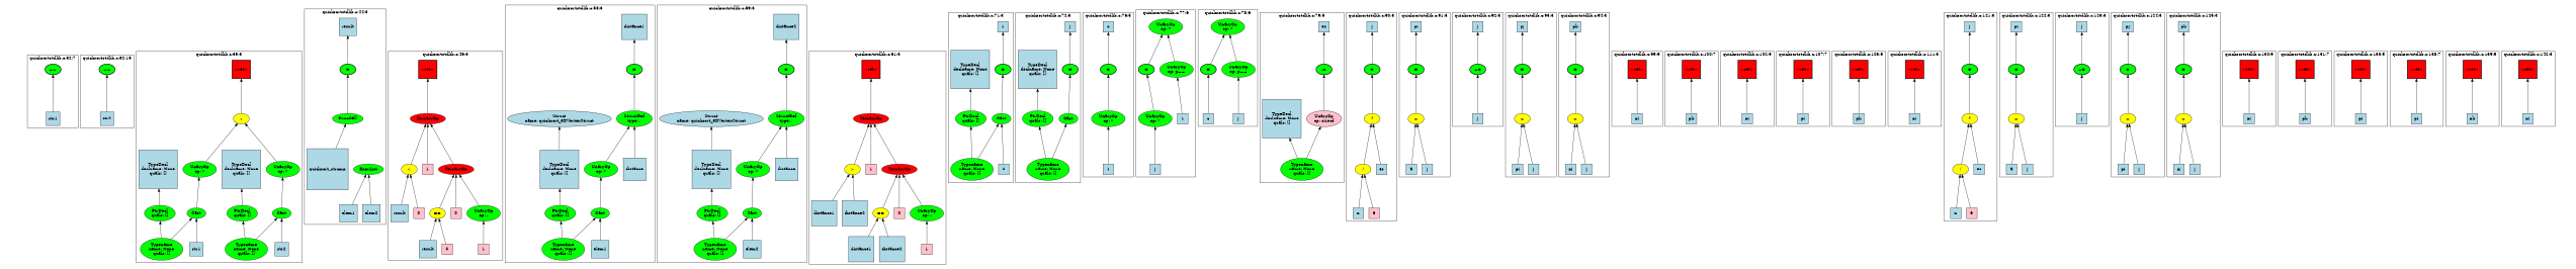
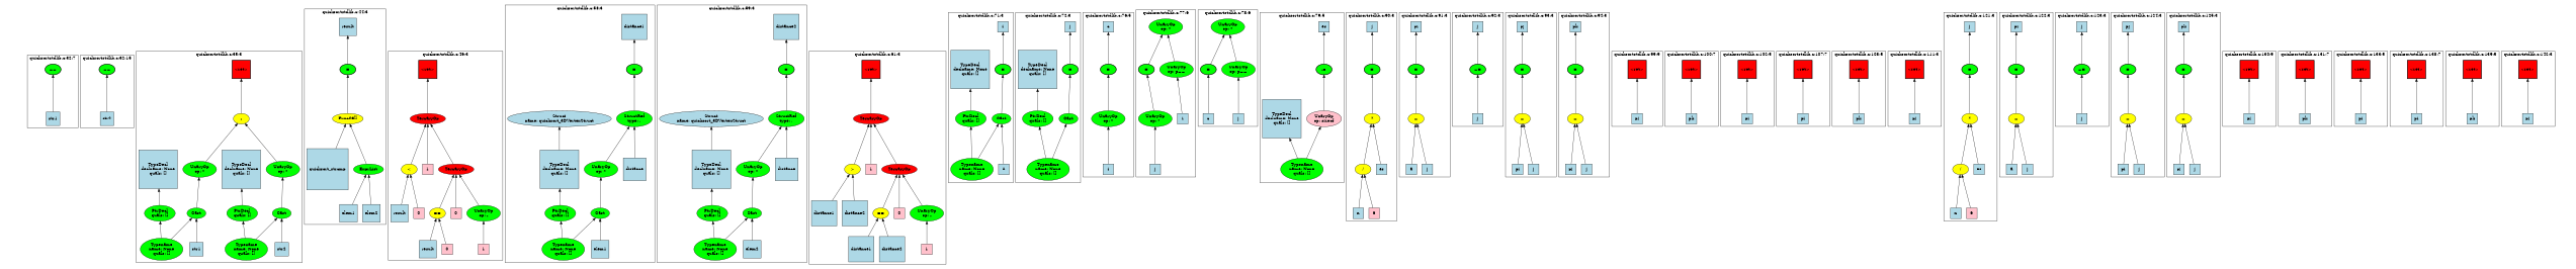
  strict graph {
    newrank=true
    node [style=filled fillcolor=lightblue shape=square]
    edge [dir=back]
    rank2 [height=0.5 style=invis width=0.013889 fillcolor="" shape=""]
    n2 [fillcolor=green height=0.5 label="++" style="filled,bold" width=0.75 shape=""]
    n3 [fillcolor=green height=0.5 label="++" style="filled,bold" width=0.75 shape=""]
    n4 [fillcolor=red height=0.65278 label="\<ret\>" style="filled,bold" width=0.65278]
    n5 [fillcolor=green height=0.5 label="=" style="filled,bold" width=0.75 shape=""]
    n6 [fillcolor=red height=0.65278 label="\<ret\>" style="filled,bold" width=0.65278]
    n7 [fillcolor=green height=0.5 label="=" style="filled,bold" width=0.75 shape=""]
    n8 [fillcolor=green height=0.5 label="=" style="filled,bold" width=0.75 shape=""]
    n9 [fillcolor=red height=0.65278 label="\<ret\>" style="filled,bold" width=0.65278]
    n10 [fillcolor=green height=0.5 label="=" style="filled,bold" width=0.75 shape=""]
    n11 [fillcolor=green height=0.5 label="=" style="filled,bold" width=0.75 shape=""]
    n12 [fillcolor=green height=0.5 label="=" style="filled,bold" width=0.75 shape=""]
    n13 [fillcolor=green height=0.5 label="=" style="filled,bold" width=0.75 shape=""]
    n14 [fillcolor=green height=0.5 label="=" style="filled,bold" width=0.75 shape=""]
    n15 [fillcolor=green height=0.5 label="-=" style="filled,bold" width=0.75 shape=""]
    n16 [fillcolor=green height=0.5 label="=" style="filled,bold" width=0.75 shape=""]
    n17 [fillcolor=green height=0.5 label="=" style="filled,bold" width=0.75 shape=""]
    n18 [fillcolor=green height=0.5 label="+=" style="filled,bold" width=0.75 shape=""]
    n19 [fillcolor=green height=0.5 label="=" style="filled,bold" width=0.75 shape=""]
    n20 [fillcolor=green height=0.5 label="=" style="filled,bold" width=0.75 shape=""]
    n21 [fillcolor=red height=0.65278 label="\<ret\>" style="filled,bold" width=0.65278]
    n22 [fillcolor=red height=0.65278 label="\<ret\>" style="filled,bold" width=0.65278]
    n23 [fillcolor=red height=0.65278 label="\<ret\>" style="filled,bold" width=0.65278]
    n24 [fillcolor=red height=0.65278 label="\<ret\>" style="filled,bold" width=0.65278]
    n25 [fillcolor=red height=0.65278 label="\<ret\>" style="filled,bold" width=0.65278]
    n26 [fillcolor=red height=0.65278 label="\<ret\>" style="filled,bold" width=0.65278]
    n27 [fillcolor=green height=0.5 label="=" style="filled,bold" width=0.75 shape=""]
    n28 [fillcolor=green height=0.5 label="=" style="filled,bold" width=0.75 shape=""]
    n29 [fillcolor=green height=0.5 label="+=" style="filled,bold" width=0.75 shape=""]
    n30 [fillcolor=green height=0.5 label="=" style="filled,bold" width=0.75 shape=""]
    n31 [fillcolor=green height=0.5 label="=" style="filled,bold" width=0.75 shape=""]
    n32 [fillcolor=red height=0.65278 label="\<ret\>" style="filled,bold" width=0.65278]
    n33 [fillcolor=red height=0.65278 label="\<ret\>" style="filled,bold" width=0.65278]
    n34 [fillcolor=red height=0.65278 label="\<ret\>" style="filled,bold" width=0.65278]
    n35 [fillcolor=red height=0.65278 label="\<ret\>" style="filled,bold" width=0.65278]
    n36 [fillcolor=red height=0.65278 label="\<ret\>" style="filled,bold" width=0.65278]
    n37 [fillcolor=red height=0.65278 label="\<ret\>" style="filled,bold" width=0.65278]
    end [height=0.5 style=invis width=0.013889 fillcolor="" shape=""]
    n39 [height=0.5 label=pj width=0.5]
    n40 [height=0.5 label=pk width=0.5]
    n41 [height=0.5 label=pi width=0.5]
    n42 [height=0.5 label=pi width=0.5]
    n43 [height=0.5 label=pk width=0.5]
    n44 [height=0.5 label=pj width=0.5]
    n45 [fillcolor=yellow height=0.5 label="*" width=0.75 shape=""]
    n46 [fillcolor=yellow height=0.5 label="/" width=0.75 shape=""]
    n47 [height=0.5 label=es width=0.5]
    n48 [height=0.5 label=n width=0.5]
    n49 [fillcolor=pink height=0.5 label=6 width=0.5]
    n50 [height=0.5 label=j width=0.5]
    n51 [fillcolor=yellow height=0.5 label="+" width=0.75 shape=""]
    n52 [height=0.5 label=a width=0.5]
    n53 [height=0.5 label=j width=0.5]
    n54 [height=0.5 label=pi width=0.5]
    n55 [height=0.5 label=j width=0.5]
    n56 [height=0.5 label=j width=0.5]
    n57 [fillcolor=yellow height=0.5 label="+" width=0.75 shape=""]
    n58 [height=0.5 label=pi width=0.5]
    n59 [height=0.5 label=j width=0.5]
    n60 [height=0.5 label=pj width=0.5]
    n61 [fillcolor=yellow height=0.5 label="+" width=0.75 shape=""]
    n62 [height=0.5 label=pj width=0.5]
    n63 [height=0.5 label=j width=0.5]
    n64 [height=0.5 label=pk width=0.5]
    n65 [height=0.5 label=pj width=0.5]
    n66 [height=0.5 label=pk width=0.5]
    n67 [height=0.5 label=pi width=0.5]
    n68 [height=0.5 label=pi width=0.5]
    n69 [height=0.51389 label=str1 width=0.51389]
    n70 [height=0.5 label=pk width=0.5]
    n71 [height=0.5 label=pj width=0.5]
    n72 [height=0.51389 label=str2 width=0.51389]
    n73 [fillcolor=yellow height=0.5 label="-" width=0.75 shape=""]
    n74 [fillcolor=green height=0.74639 label="UnaryOp\nop: *" width=1.316 shape=""]
    n75 [fillcolor=green height=0.74639 label="UnaryOp\nop: *" width=1.316 shape=""]
    n76 [fillcolor=green height=0.5 label=Cast width=0.75 shape=""]
    n77 [fillcolor=green height=0.5 label=Cast width=0.75 shape=""]
    n78 [fillcolor=green height=1.041 label="Typename\nname: None\nquals: []" width=1.6303 shape=""]
    n79 [height=0.51389 label=str1 width=0.51389]
    n80 [fillcolor=green height=1.041 label="Typename\nname: None\nquals: []" width=1.6303 shape=""]
    n81 [height=0.51389 label=str2 width=0.51389]
    n82 [fillcolor=green height=0.74639 label="PtrDecl\nquals: []" width=1.2178 shape=""]
    n83 [height=1.4722 label="TypeDecl\ndeclname: None\nquals: []" width=1.4722]
    n84 [fillcolor=green height=0.74639 label="PtrDecl\nquals: []" width=1.2178 shape=""]
    n85 [height=1.4722 label="TypeDecl\ndeclname: None\nquals: []" width=1.4722]
-   n86 [fillcolor=green height=0.5 label=FuncCall width=1.1916 shape=""]
+   n86 [fillcolor=yellow height=0.5 label=FuncCall width=1.1916 shape=""]
    n87 [height=1.5417 label=quicksort_strcmp width=1.5417]
    n88 [fillcolor=green height=0.5 label=ExprList width=1.1555 shape=""]
    n89 [height=0.69444 label=elem1 width=0.69444]
    n90 [height=0.69444 label=elem2 width=0.69444]
    n91 [height=0.65278 label=result width=0.65278]
    n92 [fillcolor=red height=0.5 label=TernaryOp width=1.3721 shape=""]
    n93 [fillcolor=yellow height=0.5 label="<" width=0.75 shape=""]
    n94 [fillcolor=pink height=0.5 label=1 width=0.5]
    n95 [fillcolor=red height=0.5 label=TernaryOp width=1.3721 shape=""]
    n96 [height=0.65278 label=result width=0.65278]
    n97 [fillcolor=pink height=0.5 label=0 width=0.5]
    n98 [fillcolor=yellow height=0.5 label="==" width=0.75 shape=""]
    n99 [fillcolor=pink height=0.5 label=0 width=0.5]
    n100 [fillcolor=green height=0.74639 label="UnaryOp\nop: -" width=1.316 shape=""]
    n101 [height=0.65278 label=result width=0.65278]
    n102 [fillcolor=pink height=0.5 label=0 width=0.5]
    n103 [fillcolor=pink height=0.5 label=1 width=0.5]
    n104 [fillcolor=green height=0.74639 label="StructRef\ntype: ." width=1.3356 shape=""]
    n105 [fillcolor=green height=0.74639 label="UnaryOp\nop: *" width=1.316 shape=""]
    n106 [height=0.84722 label=distance width=0.84722]
    n107 [fillcolor=green height=0.5 label=Cast width=0.75 shape=""]
    n108 [fillcolor=green height=1.041 label="Typename\nname: None\nquals: []" width=1.6303 shape=""]
    n109 [height=0.69444 label=elem1 width=0.69444]
    n110 [height=0.94444 label=distance1 width=0.94444]
    n111 [fillcolor=green height=0.74639 label="PtrDecl\nquals: []" width=1.2178 shape=""]
    n112 [height=1.4722 label="TypeDecl\ndeclname: None\nquals: []" width=1.4722]
    n113 [height=0.74639 label="Struct\nname: quicksort_3DVertexStruct" width=3.8302 shape=""]
    n114 [fillcolor=green height=0.74639 label="StructRef\ntype: ." width=1.3356 shape=""]
    n115 [fillcolor=green height=0.74639 label="UnaryOp\nop: *" width=1.316 shape=""]
    n116 [height=0.84722 label=distance width=0.84722]
    n117 [fillcolor=green height=0.5 label=Cast width=0.75 shape=""]
    n118 [fillcolor=green height=1.041 label="Typename\nname: None\nquals: []" width=1.6303 shape=""]
    n119 [height=0.69444 label=elem2 width=0.69444]
    n120 [height=0.94444 label=distance2 width=0.94444]
    n121 [fillcolor=green height=0.74639 label="PtrDecl\nquals: []" width=1.2178 shape=""]
    n122 [height=1.4722 label="TypeDecl\ndeclname: None\nquals: []" width=1.4722]
    n123 [height=0.74639 label="Struct\nname: quicksort_3DVertexStruct" width=3.8302 shape=""]
    n124 [fillcolor=red height=0.5 label=TernaryOp width=1.3721 shape=""]
    n125 [fillcolor=yellow height=0.5 label=">" width=0.75 shape=""]
    n126 [fillcolor=pink height=0.5 label=1 width=0.5]
    n127 [fillcolor=red height=0.5 label=TernaryOp width=1.3721 shape=""]
    n128 [height=0.94444 label=distance1 width=0.94444]
    n129 [height=0.94444 label=distance2 width=0.94444]
    n130 [fillcolor=yellow height=0.5 label="==" width=0.75 shape=""]
    n131 [fillcolor=pink height=0.5 label=0 width=0.5]
    n132 [fillcolor=green height=0.74639 label="UnaryOp\nop: -" width=1.316 shape=""]
    n133 [height=0.94444 label=distance1 width=0.94444]
    n134 [height=0.94444 label=distance2 width=0.94444]
    n135 [fillcolor=pink height=0.5 label=1 width=0.5]
    n136 [fillcolor=green height=0.5 label=Cast width=0.75 shape=""]
    n137 [fillcolor=green height=1.041 label="Typename\nname: None\nquals: []" width=1.6303 shape=""]
    n138 [height=0.5 label=ii width=0.5]
    n139 [height=0.5 label=i width=0.5]
    n140 [fillcolor=green height=0.74639 label="PtrDecl\nquals: []" width=1.2178 shape=""]
    n141 [height=1.4722 label="TypeDecl\ndeclname: None\nquals: []" width=1.4722]
    n142 [fillcolor=green height=0.5 label=Cast width=0.75 shape=""]
    n143 [fillcolor=green height=1.041 label="Typename\nname: None\nquals: []" width=1.6303 shape=""]
    n144 [height=0.5 label=j width=0.5]
    n145 [fillcolor=green height=0.74639 label="PtrDecl\nquals: []" width=1.2178 shape=""]
    n146 [height=1.4722 label="TypeDecl\ndeclname: None\nquals: []" width=1.4722]
    n147 [fillcolor=green height=0.74639 label="UnaryOp\nop: *" width=1.316 shape=""]
    n148 [height=0.5 label=i width=0.5]
    n149 [height=0.5 label=c width=0.5]
    n150 [fillcolor=green height=0.74639 label="UnaryOp\nop: *" width=1.316 shape=""]
    n151 [height=0.5 label=j width=0.5]
    n152 [fillcolor=green height=0.74639 label="UnaryOp\nop: *" width=1.316 shape=""]
    n153 [fillcolor=green height=0.74639 label="UnaryOp\nop: p++" width=1.316 shape=""]
    n154 [height=0.5 label=i width=0.5]
    n155 [height=0.5 label=c width=0.5]
    n156 [fillcolor=green height=0.74639 label="UnaryOp\nop: *" width=1.316 shape=""]
    n157 [fillcolor=green height=0.74639 label="UnaryOp\nop: p++" width=1.316 shape=""]
    n158 [height=0.5 label=j width=0.5]
    n159 [fillcolor=pink height=0.74639 label="UnaryOp\nop: sizeof" width=1.3749 shape=""]
    n160 [fillcolor=green height=1.041 label="Typename\nname: None\nquals: []" width=1.6303 shape=""]
    n161 [height=0.5 label=es width=0.5]
    n162 [height=1.4722 label="TypeDecl\ndeclname: None\nquals: []" width=1.4722]
    n163 [fillcolor=yellow height=0.5 label="*" width=0.75 shape=""]
    n164 [fillcolor=yellow height=0.5 label="/" width=0.75 shape=""]
    n165 [height=0.5 label=es width=0.5]
    n166 [height=0.5 label=n width=0.5]
    n167 [fillcolor=pink height=0.5 label=6 width=0.5]
    n168 [height=0.5 label=j width=0.5]
    n169 [fillcolor=yellow height=0.5 label="+" width=0.75 shape=""]
    n170 [height=0.5 label=a width=0.5]
    n171 [height=0.5 label=j width=0.5]
    n172 [height=0.5 label=pi width=0.5]
    n173 [height=0.5 label=j width=0.5]
    n174 [height=0.5 label=j width=0.5]
    n175 [fillcolor=yellow height=0.5 label="+" width=0.75 shape=""]
    n176 [height=0.5 label=pi width=0.5]
    n177 [height=0.5 label=j width=0.5]
    n178 [height=0.5 label=pj width=0.5]
    n179 [fillcolor=yellow height=0.5 label="+" width=0.75 shape=""]
    n180 [height=0.5 label=pj width=0.5]
    n181 [height=0.5 label=j width=0.5]
    n182 [height=0.5 label=pk width=0.5]
    rank1 [height=0.5 style=invis width=0.013889 fillcolor="" shape=""]
    subgraph sub_1 {
      rank=same
      rankdir=LR
      rank2
      n2
      n3
      n4
      n5
      n6
      n7
      n8
      n9
      n10
      n11
      n12
      n13
      n14
      n15
      n16
      n17
      n18
      n19
      n20
      n21
      n22
      n23
      n24
      n25
      n26
      n27
      n28
      n29
      n30
      n31
      n32
      n33
      n34
      n35
      n36
      n37
      end
    }
    subgraph cluster_2 {
      label="quicksortstdlib.c:99:9"
      n21
      n39
    }
    subgraph cluster_3 {
      label="quicksortstdlib.c:100:7"
      n22
      n40
    }
    subgraph cluster_4 {
      label="quicksortstdlib.c:102:5"
      n23
      n41
    }
    subgraph cluster_5 {
      label="quicksortstdlib.c:107:7"
      n24
      n42
    }
    subgraph cluster_6 {
      label="quicksortstdlib.c:108:5"
      n25
      n43
    }
    subgraph cluster_7 {
      label="quicksortstdlib.c:111:3"
      n26
      n44
    }
    subgraph cluster_8 {
      label="quicksortstdlib.c:121:3"
      n27
      n45
      n46
      n47
      n48
      n49
      n50
    }
    subgraph cluster_9 {
      label="quicksortstdlib.c:122:3"
      n28
      n51
      n52
      n53
      n54
    }
    subgraph cluster_10 {
      label="quicksortstdlib.c:123:3"
      n29
      n55
      n56
    }
    subgraph cluster_11 {
      label="quicksortstdlib.c:124:3"
      n30
      n57
      n58
      n59
      n60
    }
    subgraph cluster_12 {
      label="quicksortstdlib.c:125:3"
      n31
      n61
      n62
      n63
      n64
    }
    subgraph cluster_13 {
      label="quicksortstdlib.c:130:9"
      n32
      n65
    }
    subgraph cluster_14 {
      label="quicksortstdlib.c:131:7"
      n33
      n66
    }
    subgraph cluster_15 {
      label="quicksortstdlib.c:133:5"
      n34
      n67
    }
    subgraph cluster_16 {
      label="quicksortstdlib.c:138:7"
      n35
      n68
    }
    subgraph cluster_17 {
      label="quicksortstdlib.c:32:7"
      n2
      n69
    }
    subgraph cluster_18 {
      label="quicksortstdlib.c:139:5"
      n36
      n70
    }
    subgraph cluster_19 {
      label="quicksortstdlib.c:142:3"
      n37
      n71
    }
    subgraph cluster_20 {
      label="quicksortstdlib.c:32:15"
      n3
      n72
    }
    subgraph cluster_21 {
      label="quicksortstdlib.c:35:3"
      n4
      n73
      n74
      n75
      n76
      n77
      n78
      n79
      n80
      n81
      n82
      n83
      n84
      n85
    }
    subgraph cluster_22 {
      label="quicksortstdlib.c:44:3"
      n5
      n86
      n87
      n88
      n89
      n90
      n91
    }
    subgraph cluster_23 {
      label="quicksortstdlib.c:46:3"
      n6
      n92
      n93
      n94
      n95
      n96
      n97
      n98
      n99
      n100
      n101
      n102
      n103
    }
    subgraph cluster_24 {
      label="quicksortstdlib.c:58:3"
      n7
      n104
      n105
      n106
      n107
      n108
      n109
      n110
      n111
      n112
      n113
    }
    subgraph cluster_25 {
      label="quicksortstdlib.c:59:3"
      n8
      n114
      n115
      n116
      n117
      n118
      n119
      n120
      n121
      n122
      n123
    }
    subgraph cluster_26 {
      label="quicksortstdlib.c:61:3"
      n9
      n124
      n125
      n126
      n127
      n128
      n129
      n130
      n131
      n132
      n133
      n134
      n135
    }
    subgraph cluster_27 {
      label="quicksortstdlib.c:71:3"
      n10
      n136
      n137
      n138
      n139
      n140
      n141
    }
    subgraph cluster_28 {
      label="quicksortstdlib.c:72:3"
      n11
      n142
      n143
      n144
      n145
      n146
    }
    subgraph cluster_29 {
      label="quicksortstdlib.c:76:5"
      n12
      n147
      n148
      n149
    }
    subgraph cluster_30 {
      label="quicksortstdlib.c:77:6"
      n13
      n150
      n151
      n152
      n153
      n154
    }
    subgraph cluster_31 {
      label="quicksortstdlib.c:78:6"
      n14
      n155
      n156
      n157
      n158
    }
    subgraph cluster_32 {
      label="quicksortstdlib.c:79:5"
      n15
      n159
      n160
      n161
      n162
    }
    subgraph cluster_33 {
      label="quicksortstdlib.c:90:3"
      n16
      n163
      n164
      n165
      n166
      n167
      n168
    }
    subgraph cluster_34 {
      label="quicksortstdlib.c:91:3"
      n17
      n169
      n170
      n171
      n172
    }
    subgraph cluster_35 {
      label="quicksortstdlib.c:92:3"
      n18
      n173
      n174
    }
    subgraph cluster_36 {
      label="quicksortstdlib.c:93:3"
      n19
      n175
      n176
      n177
      n178
    }
    subgraph cluster_37 {
      label="quicksortstdlib.c:94:3"
      n20
      n179
      n180
      n181
      n182
    }
    rank2 -- n2 [style=invis dir=""]
    n2 -- n3 [style=invis dir=""]
    n2 -- n69
    n3 -- n4 [style=invis dir=""]
    n3 -- n72
    n4 -- n5 [style=invis dir=""]
    n4 -- n73
    n5 -- n6 [style=invis dir=""]
    n5 -- n86
    n6 -- n7 [style=invis dir=""]
    n6 -- n92
    n7 -- n8 [style=invis dir=""]
    n7 -- n104
    n8 -- n9 [style=invis dir=""]
    n8 -- n114
    n9 -- n10 [style=invis dir=""]
    n9 -- n124
    n10 -- n11 [style=invis dir=""]
    n10 -- n136
    n11 -- n12 [style=invis dir=""]
    n11 -- n142
    n12 -- n13 [style=invis dir=""]
    n12 -- n147
    n13 -- n14 [style=invis dir=""]
    n13 -- n150
    n14 -- n15 [style=invis dir=""]
    n14 -- n155
    n15 -- n16 [style=invis dir=""]
    n15 -- n159
    n16 -- n17 [style=invis dir=""]
    n16 -- n163
    n17 -- n18 [style=invis dir=""]
    n17 -- n169
    n18 -- n19 [style=invis dir=""]
    n18 -- n173
    n19 -- n20 [style=invis dir=""]
    n19 -- n175
    n20 -- n21 [style=invis dir=""]
    n20 -- n179
    n21 -- n22 [style=invis dir=""]
    n21 -- n39
    n22 -- n23 [style=invis dir=""]
    n22 -- n40
    n23 -- n24 [style=invis dir=""]
    n23 -- n41
    n24 -- n25 [style=invis dir=""]
    n24 -- n42
    n25 -- n26 [style=invis dir=""]
    n25 -- n43
    n26 -- n27 [style=invis dir=""]
    n26 -- n44
    n27 -- n28 [style=invis dir=""]
    n27 -- n45
    n28 -- n29 [style=invis dir=""]
    n28 -- n51
    n29 -- n30 [style=invis dir=""]
    n29 -- n55
    n30 -- n31 [style=invis dir=""]
    n30 -- n57
    n31 -- n32 [style=invis dir=""]
    n31 -- n61
    n32 -- n33 [style=invis dir=""]
    n32 -- n65
    n33 -- n34 [style=invis dir=""]
    n33 -- n66
    n34 -- n35 [style=invis dir=""]
    n34 -- n67
    n35 -- n36 [style=invis dir=""]
    n35 -- n68
    n36 -- n37 [style=invis dir=""]
    n36 -- n70
    n37 -- end [style=invis dir=""]
    n37 -- n71
    n45 -- n46
    n45 -- n47
    n46 -- n48
    n46 -- n49
    n50 -- n27
    n51 -- n52
    n51 -- n53
    n54 -- n28
    n56 -- n29
    n57 -- n58
    n57 -- n59
    n60 -- n30
    n61 -- n62
    n61 -- n63
    n64 -- n31
    n73 -- n74
    n73 -- n75
    n74 -- n76
    n75 -- n77
    n76 -- n78
    n76 -- n79
    n77 -- n80
    n77 -- n81
    n82 -- n78
    n83 -- n82
    n84 -- n80
    n85 -- n84
    n86 -- n87
+   n86 -- n88
    n88 -- n89
    n88 -- n90
    n91 -- n5
    n92 -- n93
    n92 -- n94
    n92 -- n95
    n93 -- n96
    n93 -- n97
    n95 -- n98
    n95 -- n99
    n95 -- n100
    n98 -- n101
    n98 -- n102
    n100 -- n103
    n104 -- n105
    n104 -- n106
    n105 -- n107
    n107 -- n108
    n107 -- n109
    n110 -- n7
    n111 -- n108
    n112 -- n111
    n113 -- n112
    n114 -- n115
    n114 -- n116
    n115 -- n117
    n117 -- n118
    n117 -- n119
    n120 -- n8
    n121 -- n118
    n122 -- n121
    n123 -- n122
    n124 -- n125
    n124 -- n126
    n124 -- n127
    n125 -- n128
    n125 -- n129
    n127 -- n130
    n127 -- n131
    n127 -- n132
    n130 -- n133
    n130 -- n134
    n132 -- n135
    n136 -- n137
    n136 -- n138
    n139 -- n10
    n140 -- n137
    n141 -- n140
    n142 -- n143
    n144 -- n11
    n145 -- n143
    n146 -- n145
    n147 -- n148
    n149 -- n12
    n150 -- n151
    n152 -- n13
    n152 -- n153
    n153 -- n154
    n156 -- n14
    n156 -- n157
    n157 -- n158
    n159 -- n160
    n161 -- n15
    n162 -- n160
    n163 -- n164
    n163 -- n165
    n164 -- n166
    n164 -- n167
    n168 -- n16
    n169 -- n170
    n169 -- n171
    n172 -- n17
    n174 -- n18
    n175 -- n176
    n175 -- n177
    n178 -- n19
    n179 -- n180
    n179 -- n181
    n182 -- n20
    rank1 -- rank2 [style=invis dir=""]
  }
